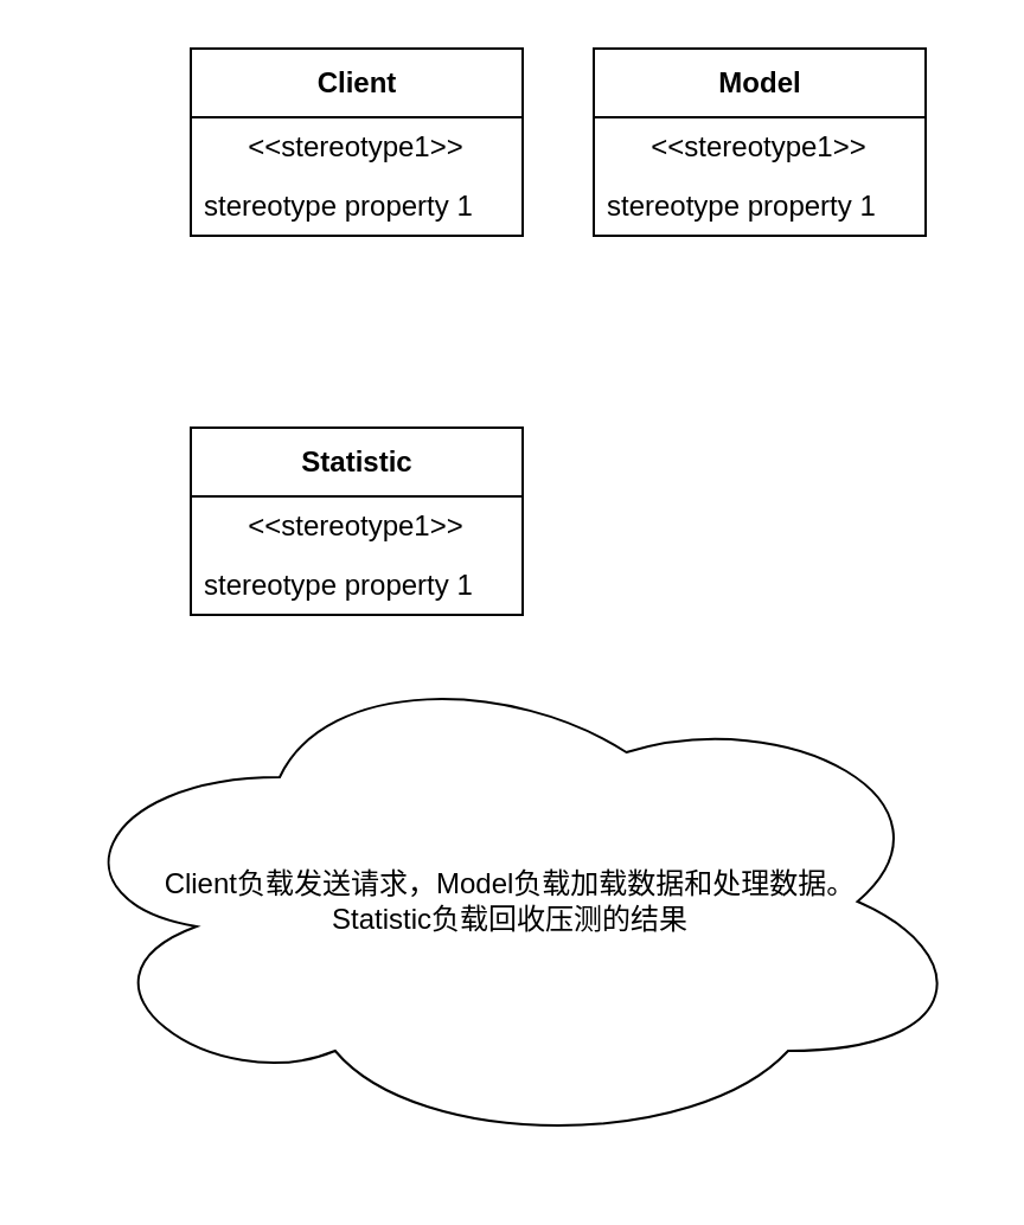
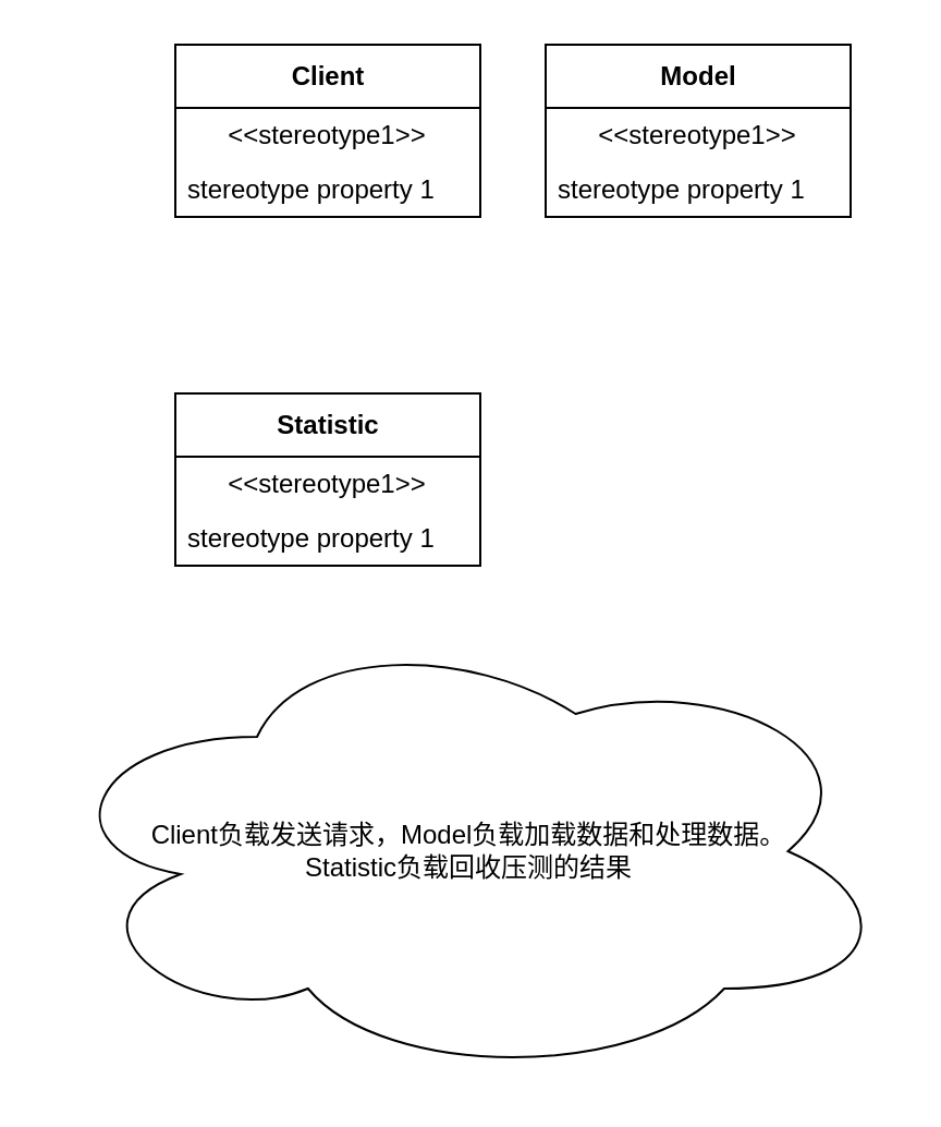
  <mxCell id="0" />
  <mxCell id="1" parent="0" />
  <mxCell id="2" value="Client" style="swimlane;fontStyle=1;align=center;verticalAlign=middle;childLayout=stackLayout;horizontal=1;startSize=29;horizontalStack=0;resizeParent=1;resizeParentMax=0;resizeLast=0;collapsible=0;marginBottom=0;html=1;" parent="1" vertex="1"><mxGeometry x="80" y="20" width="140" height="79" as="geometry" /></mxCell>
  <mxCell id="3" value="&amp;lt;&amp;lt;stereotype1&amp;gt;&amp;gt;" style="text;html=1;strokeColor=none;fillColor=none;align=center;verticalAlign=middle;spacingLeft=4;spacingRight=4;overflow=hidden;rotatable=0;points=[[0,0.5],[1,0.5]];portConstraint=eastwest;" parent="2" vertex="1"><mxGeometry y="29" width="140" height="25" as="geometry" /></mxCell>
  <mxCell id="4" value="stereotype property 1" style="text;html=1;strokeColor=none;fillColor=none;align=left;verticalAlign=middle;spacingLeft=4;spacingRight=4;overflow=hidden;rotatable=0;points=[[0,0.5],[1,0.5]];portConstraint=eastwest;" parent="2" vertex="1"><mxGeometry y="54" width="140" height="25" as="geometry" /></mxCell>
  <mxCell id="5" value="Model" style="swimlane;fontStyle=1;align=center;verticalAlign=middle;childLayout=stackLayout;horizontal=1;startSize=29;horizontalStack=0;resizeParent=1;resizeParentMax=0;resizeLast=0;collapsible=0;marginBottom=0;html=1;" parent="1" vertex="1"><mxGeometry x="250" y="20" width="140" height="79" as="geometry" /></mxCell>
  <mxCell id="6" value="&amp;lt;&amp;lt;stereotype1&amp;gt;&amp;gt;" style="text;html=1;strokeColor=none;fillColor=none;align=center;verticalAlign=middle;spacingLeft=4;spacingRight=4;overflow=hidden;rotatable=0;points=[[0,0.5],[1,0.5]];portConstraint=eastwest;" parent="5" vertex="1"><mxGeometry y="29" width="140" height="25" as="geometry" /></mxCell>
  <mxCell id="7" value="stereotype property 1" style="text;html=1;strokeColor=none;fillColor=none;align=left;verticalAlign=middle;spacingLeft=4;spacingRight=4;overflow=hidden;rotatable=0;points=[[0,0.5],[1,0.5]];portConstraint=eastwest;" parent="5" vertex="1"><mxGeometry y="54" width="140" height="25" as="geometry" /></mxCell>
  <mxCell id="8" value="Statistic" style="swimlane;fontStyle=1;align=center;verticalAlign=middle;childLayout=stackLayout;horizontal=1;startSize=29;horizontalStack=0;resizeParent=1;resizeParentMax=0;resizeLast=0;collapsible=0;marginBottom=0;html=1;" parent="1" vertex="1"><mxGeometry x="80" y="180" width="140" height="79" as="geometry" /></mxCell>
  <mxCell id="9" value="&amp;lt;&amp;lt;stereotype1&amp;gt;&amp;gt;" style="text;html=1;strokeColor=none;fillColor=none;align=center;verticalAlign=middle;spacingLeft=4;spacingRight=4;overflow=hidden;rotatable=0;points=[[0,0.5],[1,0.5]];portConstraint=eastwest;" parent="8" vertex="1"><mxGeometry y="29" width="140" height="25" as="geometry" /></mxCell>
  <mxCell id="10" value="stereotype property 1" style="text;html=1;strokeColor=none;fillColor=none;align=left;verticalAlign=middle;spacingLeft=4;spacingRight=4;overflow=hidden;rotatable=0;points=[[0,0.5],[1,0.5]];portConstraint=eastwest;" parent="8" vertex="1"><mxGeometry y="54" width="140" height="25" as="geometry" /></mxCell>
- <mxCell id="11" value="Client负载发送请求，Model负载加载数据和处理数据。&lt;br&gt;Statistic负载回收压测的结果" style="ellipse;shape=cloud;whiteSpace=wrap;html=1;" parent="1" vertex="1"><mxGeometry x="20" y="275" width="390" height="210" as="geometry" /></mxCell>
+ <mxCell id="11" value="Client负载发送请求，Model负载加载数据和处理数据。&lt;br&gt;Statistic负载回收压测的结果" style="ellipse;shape=cloud;whiteSpace=wrap;html=1;" parent="1" vertex="1"><mxGeometry x="20" y="285" width="390" height="210" as="geometry" /></mxCell>
